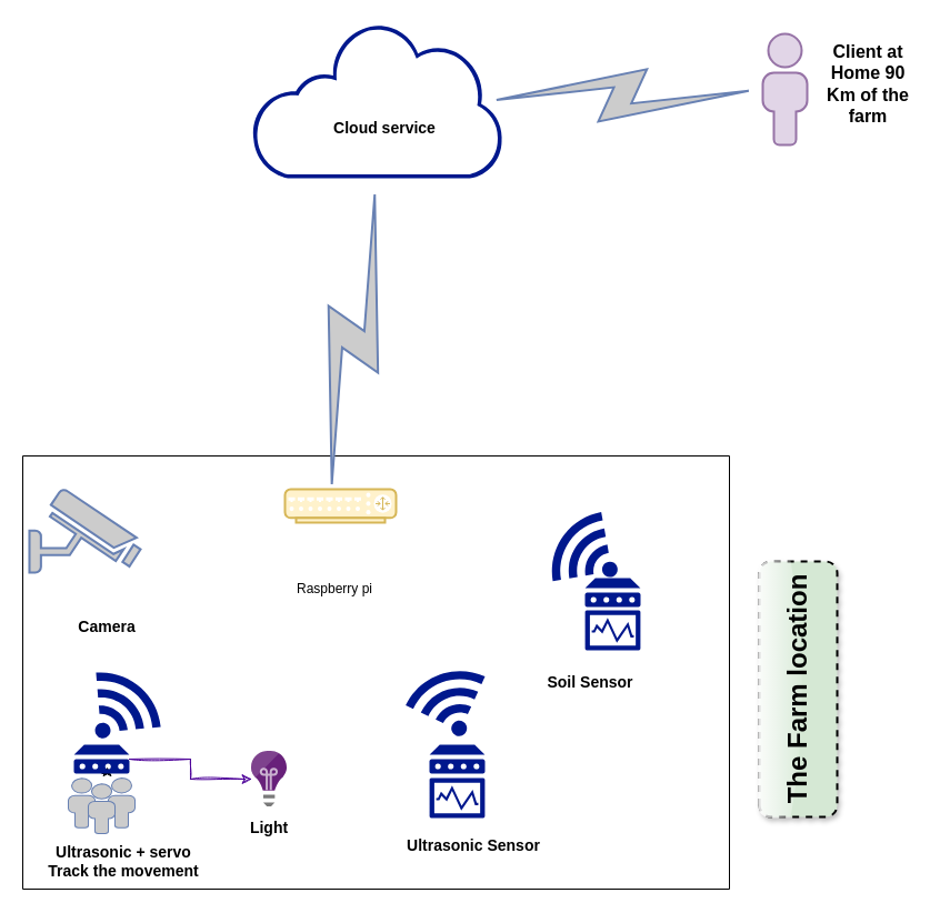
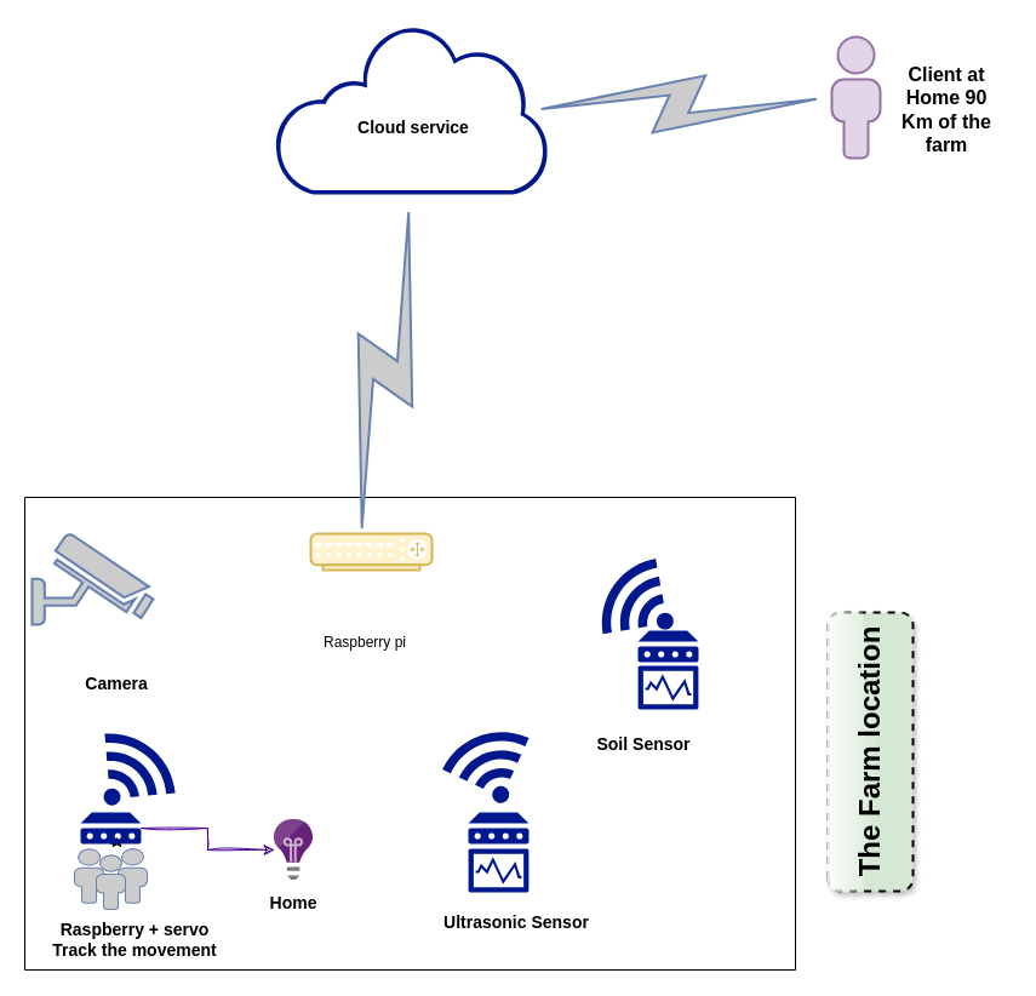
  <mxCell id="0" />
  <mxCell id="1" parent="0" />
  <mxCell id="2" value="" style="verticalLabelPosition=bottom;verticalAlign=top;html=1;shape=mxgraph.basic.rect;fillColor2=none;strokeWidth=1;size=20;indent=5;" vertex="1" parent="1"><mxGeometry x="20" y="410" width="636" height="390" as="geometry" /></mxCell>
  <mxCell id="3" value="" style="verticalAlign=top;verticalLabelPosition=bottom;labelPosition=center;align=center;html=1;outlineConnect=0;fillColor=#e1d5e7;strokeColor=#9673a6;gradientDirection=north;strokeWidth=2;shape=mxgraph.networks.user_male;" vertex="1" parent="1"><mxGeometry x="686" y="30" width="40" height="100" as="geometry" /></mxCell>
- <mxCell id="4" value="&lt;font style=&quot;font-size: 16px;&quot;&gt;&lt;b&gt;Client at&lt;br&gt;Home 90 Km of the farm&lt;/b&gt;&lt;/font&gt;" style="text;html=1;align=center;verticalAlign=middle;whiteSpace=wrap;rounded=0;" vertex="1" parent="1"><mxGeometry x="736" y="15" width="90" height="120" as="geometry" /></mxCell>
+ <mxCell id="4" value="&lt;font style=&quot;font-size: 16px;&quot;&gt;&lt;b&gt;Client at&lt;br&gt;Home 90 Km of the farm&lt;/b&gt;&lt;/font&gt;" style="text;html=1;align=center;verticalAlign=middle;whiteSpace=wrap;rounded=0;" vertex="1" parent="1"><mxGeometry x="736" y="30" width="90" height="120" as="geometry" /></mxCell>
  <mxCell id="5" value="" style="html=1;outlineConnect=0;fillColor=#CCCCCC;strokeColor=#6881B3;gradientColor=none;gradientDirection=north;strokeWidth=2;shape=mxgraph.networks.comm_link_edge;html=1;rounded=0;exitX=0.92;exitY=0.5;exitDx=0;exitDy=0;exitPerimeter=0;" edge="1" parent="1" source="6" target="3"><mxGeometry width="100" height="100" relative="1" as="geometry"><mxPoint x="516" y="190" as="sourcePoint" /><mxPoint x="686" y="85" as="targetPoint" /></mxGeometry></mxCell>
  <mxCell id="6" value="" style="sketch=0;aspect=fixed;pointerEvents=1;shadow=0;dashed=0;html=1;strokeColor=none;labelPosition=center;verticalLabelPosition=bottom;verticalAlign=top;align=center;fillColor=#00188D;shape=mxgraph.mscae.enterprise.internet_hollow" vertex="1" parent="1"><mxGeometry x="226" y="20" width="225.81" height="140" as="geometry" /></mxCell>
  <mxCell id="7" value="" style="html=1;outlineConnect=0;fillColor=#CCCCCC;strokeColor=#6881B3;gradientColor=none;gradientDirection=north;strokeWidth=2;shape=mxgraph.networks.comm_link_edge;html=1;rounded=0;entryX=0.5;entryY=1;entryDx=0;entryDy=0;entryPerimeter=0;" edge="1" parent="1" target="6"><mxGeometry width="100" height="100" relative="1" as="geometry"><mxPoint x="296" y="450" as="sourcePoint" /><mxPoint x="458" y="250" as="targetPoint" /></mxGeometry></mxCell>
  <mxCell id="8" value="" style="verticalAlign=top;verticalLabelPosition=bottom;labelPosition=center;align=center;html=1;outlineConnect=0;fillColor=#fff2cc;strokeColor=#d6b656;gradientDirection=north;strokeWidth=2;shape=mxgraph.networks.router;" vertex="1" parent="1"><mxGeometry x="256" y="440" width="100" height="30" as="geometry" /></mxCell>
  <mxCell id="9" value="" style="fontColor=#0066CC;verticalAlign=top;verticalLabelPosition=bottom;labelPosition=center;align=center;html=1;outlineConnect=0;fillColor=#CCCCCC;strokeColor=#6881B3;gradientColor=none;gradientDirection=north;strokeWidth=2;shape=mxgraph.networks.security_camera;" vertex="1" parent="1"><mxGeometry x="26" y="440" width="100" height="75" as="geometry" /></mxCell>
  <mxCell id="10" value="" style="sketch=0;aspect=fixed;pointerEvents=1;shadow=0;dashed=0;html=1;strokeColor=none;labelPosition=center;verticalLabelPosition=bottom;verticalAlign=top;align=center;fillColor=#00188D;shape=mxgraph.mscae.enterprise.device" vertex="1" parent="1"><mxGeometry x="526" y="520" width="50" height="26" as="geometry" /></mxCell>
  <mxCell id="11" style="edgeStyle=orthogonalEdgeStyle;rounded=0;orthogonalLoop=1;jettySize=auto;html=1;exitX=0.5;exitY=1;exitDx=0;exitDy=0;exitPerimeter=0;" edge="1" parent="1" source="13"><mxGeometry relative="1" as="geometry"><mxPoint x="96" y="690" as="targetPoint" /></mxGeometry></mxCell>
  <mxCell id="12" value="" style="edgeStyle=orthogonalEdgeStyle;rounded=0;sketch=1;hachureGap=4;jiggle=2;curveFitting=1;orthogonalLoop=1;jettySize=auto;html=1;fontFamily=Architects Daughter;fontSource=https%3A%2F%2Ffonts.googleapis.com%2Fcss%3Ffamily%3DArchitects%2BDaughter;strokeColor=#4C0099;" edge="1" parent="1" source="13" target="28"><mxGeometry relative="1" as="geometry" /></mxCell>
  <mxCell id="13" value="" style="sketch=0;aspect=fixed;pointerEvents=1;shadow=0;dashed=0;html=1;strokeColor=none;labelPosition=center;verticalLabelPosition=bottom;verticalAlign=top;align=center;fillColor=#00188D;shape=mxgraph.mscae.enterprise.device" vertex="1" parent="1"><mxGeometry x="66" y="670" width="50" height="26" as="geometry" /></mxCell>
  <mxCell id="14" value="" style="sketch=0;aspect=fixed;pointerEvents=1;shadow=0;dashed=0;html=1;strokeColor=none;labelPosition=center;verticalLabelPosition=bottom;verticalAlign=top;align=center;fillColor=#00188D;shape=mxgraph.mscae.enterprise.device" vertex="1" parent="1"><mxGeometry x="386" y="670" width="50" height="26" as="geometry" /></mxCell>
  <mxCell id="15" value="" style="sketch=0;aspect=fixed;pointerEvents=1;shadow=0;dashed=0;html=1;strokeColor=none;labelPosition=center;verticalLabelPosition=bottom;verticalAlign=top;align=center;fillColor=#00188D;shape=mxgraph.mscae.enterprise.wireless_connection;rotation=-50;" vertex="1" parent="1"><mxGeometry x="76" y="600" width="63.83" height="76" as="geometry" /></mxCell>
  <mxCell id="16" value="" style="sketch=0;aspect=fixed;pointerEvents=1;shadow=0;dashed=0;html=1;strokeColor=none;labelPosition=center;verticalLabelPosition=bottom;verticalAlign=top;align=center;fillColor=#00188D;shape=mxgraph.mscae.enterprise.wireless_connection;rotation=-110;" vertex="1" parent="1"><mxGeometry x="372.17" y="594" width="63.83" height="76" as="geometry" /></mxCell>
  <mxCell id="17" value="" style="sketch=0;aspect=fixed;pointerEvents=1;shadow=0;dashed=0;html=1;strokeColor=none;labelPosition=center;verticalLabelPosition=bottom;verticalAlign=top;align=center;fillColor=#00188D;shape=mxgraph.mscae.enterprise.wireless_connection;rotation=-145;" vertex="1" parent="1"><mxGeometry x="496" y="460" width="63.83" height="76" as="geometry" /></mxCell>
  <mxCell id="18" value="" style="sketch=0;aspect=fixed;pointerEvents=1;shadow=0;dashed=0;html=1;strokeColor=none;labelPosition=center;verticalLabelPosition=bottom;verticalAlign=top;align=center;fillColor=#00188D;shape=mxgraph.mscae.enterprise.performance_monitor" vertex="1" parent="1"><mxGeometry x="386" y="700" width="50" height="36" as="geometry" /></mxCell>
  <mxCell id="19" value="" style="sketch=0;aspect=fixed;pointerEvents=1;shadow=0;dashed=0;html=1;strokeColor=none;labelPosition=center;verticalLabelPosition=bottom;verticalAlign=top;align=center;fillColor=#00188D;shape=mxgraph.mscae.enterprise.performance_monitor" vertex="1" parent="1"><mxGeometry x="526" y="549" width="50" height="36" as="geometry" /></mxCell>
  <mxCell id="20" value="" style="fontColor=#0066CC;verticalAlign=top;verticalLabelPosition=bottom;labelPosition=center;align=center;html=1;outlineConnect=0;fillColor=#CCCCCC;strokeColor=#6881B3;gradientColor=none;gradientDirection=north;strokeWidth=2;shape=mxgraph.networks.users;" vertex="1" parent="1"><mxGeometry x="61" y="700" width="60" height="50" as="geometry" /></mxCell>
  <mxCell id="21" value="&lt;font style=&quot;font-size: 14px;&quot;&gt;&lt;b&gt;Soil Sensor&lt;/b&gt;&lt;/font&gt;" style="text;html=1;align=center;verticalAlign=middle;whiteSpace=wrap;rounded=0;" vertex="1" parent="1"><mxGeometry x="486" y="595" width="90" height="37.5" as="geometry" /></mxCell>
  <mxCell id="22" value="&lt;font style=&quot;font-size: 14px;&quot;&gt;&lt;b&gt;Ultrasonic Sensor&lt;/b&gt;&lt;/font&gt;" style="text;html=1;align=center;verticalAlign=middle;whiteSpace=wrap;rounded=0;" vertex="1" parent="1"><mxGeometry x="356" y="742.25" width="140" height="37.5" as="geometry" /></mxCell>
- <mxCell id="23" value="&lt;font style=&quot;font-size: 14px;&quot;&gt;&lt;b&gt;Ultrasonic + servo&lt;br&gt;Track the movement&lt;/b&gt;&lt;/font&gt;" style="text;html=1;align=center;verticalAlign=middle;whiteSpace=wrap;rounded=0;" vertex="1" parent="1"><mxGeometry x="36" y="750" width="150" height="50" as="geometry" /></mxCell>
+ <mxCell id="23" value="&lt;font style=&quot;font-size: 14px;&quot;&gt;&lt;b&gt;Raspberry + servo&lt;br&gt;Track the movement&lt;/b&gt;&lt;/font&gt;" style="text;html=1;align=center;verticalAlign=middle;whiteSpace=wrap;rounded=0;" vertex="1" parent="1"><mxGeometry x="36" y="750" width="150" height="50" as="geometry" /></mxCell>
  <mxCell id="24" value="&lt;font style=&quot;font-size: 24px;&quot;&gt;&lt;b&gt;The Farm location&lt;/b&gt;&lt;/font&gt;" style="text;html=1;align=center;verticalAlign=middle;whiteSpace=wrap;rounded=1;fillColor=#d5e8d4;strokeColor=#000000;dashed=1;strokeWidth=2;perimeterSpacing=0;shadow=1;glass=1;rotation=-90;" vertex="1" parent="1"><mxGeometry x="603" y="585" width="230" height="70" as="geometry" /></mxCell>
  <mxCell id="25" value="Raspberry pi" style="text;html=1;align=center;verticalAlign=middle;whiteSpace=wrap;rounded=0;" vertex="1" parent="1"><mxGeometry x="256" y="515" width="90" height="30" as="geometry" /></mxCell>
- <mxCell id="26" value="&lt;font style=&quot;font-size: 14px;&quot;&gt;&lt;b&gt;Cloud service&lt;/b&gt;&lt;/font&gt;" style="text;html=1;align=center;verticalAlign=middle;whiteSpace=wrap;rounded=0;" vertex="1" parent="1"><mxGeometry x="291" y="100" width="110" height="30" as="geometry" /></mxCell>
+ <mxCell id="26" value="&lt;font style=&quot;font-size: 14px;&quot;&gt;&lt;b&gt;Cloud service&lt;/b&gt;&lt;/font&gt;" style="text;html=1;align=center;verticalAlign=middle;whiteSpace=wrap;rounded=0;" vertex="1" parent="1"><mxGeometry x="286" y="90" width="110" height="30" as="geometry" /></mxCell>
  <mxCell id="27" value="&lt;font style=&quot;font-size: 14px;&quot;&gt;&lt;b&gt;Camera&lt;/b&gt;&lt;/font&gt;" style="text;html=1;align=center;verticalAlign=middle;whiteSpace=wrap;rounded=0;" vertex="1" parent="1"><mxGeometry x="66" y="549" width="60" height="30" as="geometry" /></mxCell>
  <mxCell id="28" value="" style="image;sketch=0;aspect=fixed;html=1;points=[];align=center;fontSize=12;image=img/lib/mscae/Application_Insights.svg;hachureGap=4;jiggle=2;curveFitting=1;fontFamily=Architects Daughter;fontSource=https%3A%2F%2Ffonts.googleapis.com%2Fcss%3Ffamily%3DArchitects%2BDaughter;" vertex="1" parent="1"><mxGeometry x="226" y="676" width="32" height="50" as="geometry" /></mxCell>
- <mxCell id="29" value="&lt;font style=&quot;font-size: 14px;&quot;&gt;&lt;b&gt;Light&lt;/b&gt;&lt;/font&gt;" style="text;html=1;align=center;verticalAlign=middle;whiteSpace=wrap;rounded=0;" vertex="1" parent="1"><mxGeometry x="172" y="726" width="140" height="37.5" as="geometry" /></mxCell>
+ <mxCell id="29" value="&lt;font style=&quot;font-size: 14px;&quot;&gt;&lt;b&gt;Home&lt;/b&gt;&lt;/font&gt;" style="text;html=1;align=center;verticalAlign=middle;whiteSpace=wrap;rounded=0;" vertex="1" parent="1"><mxGeometry x="172" y="726" width="140" height="37.5" as="geometry" /></mxCell>
